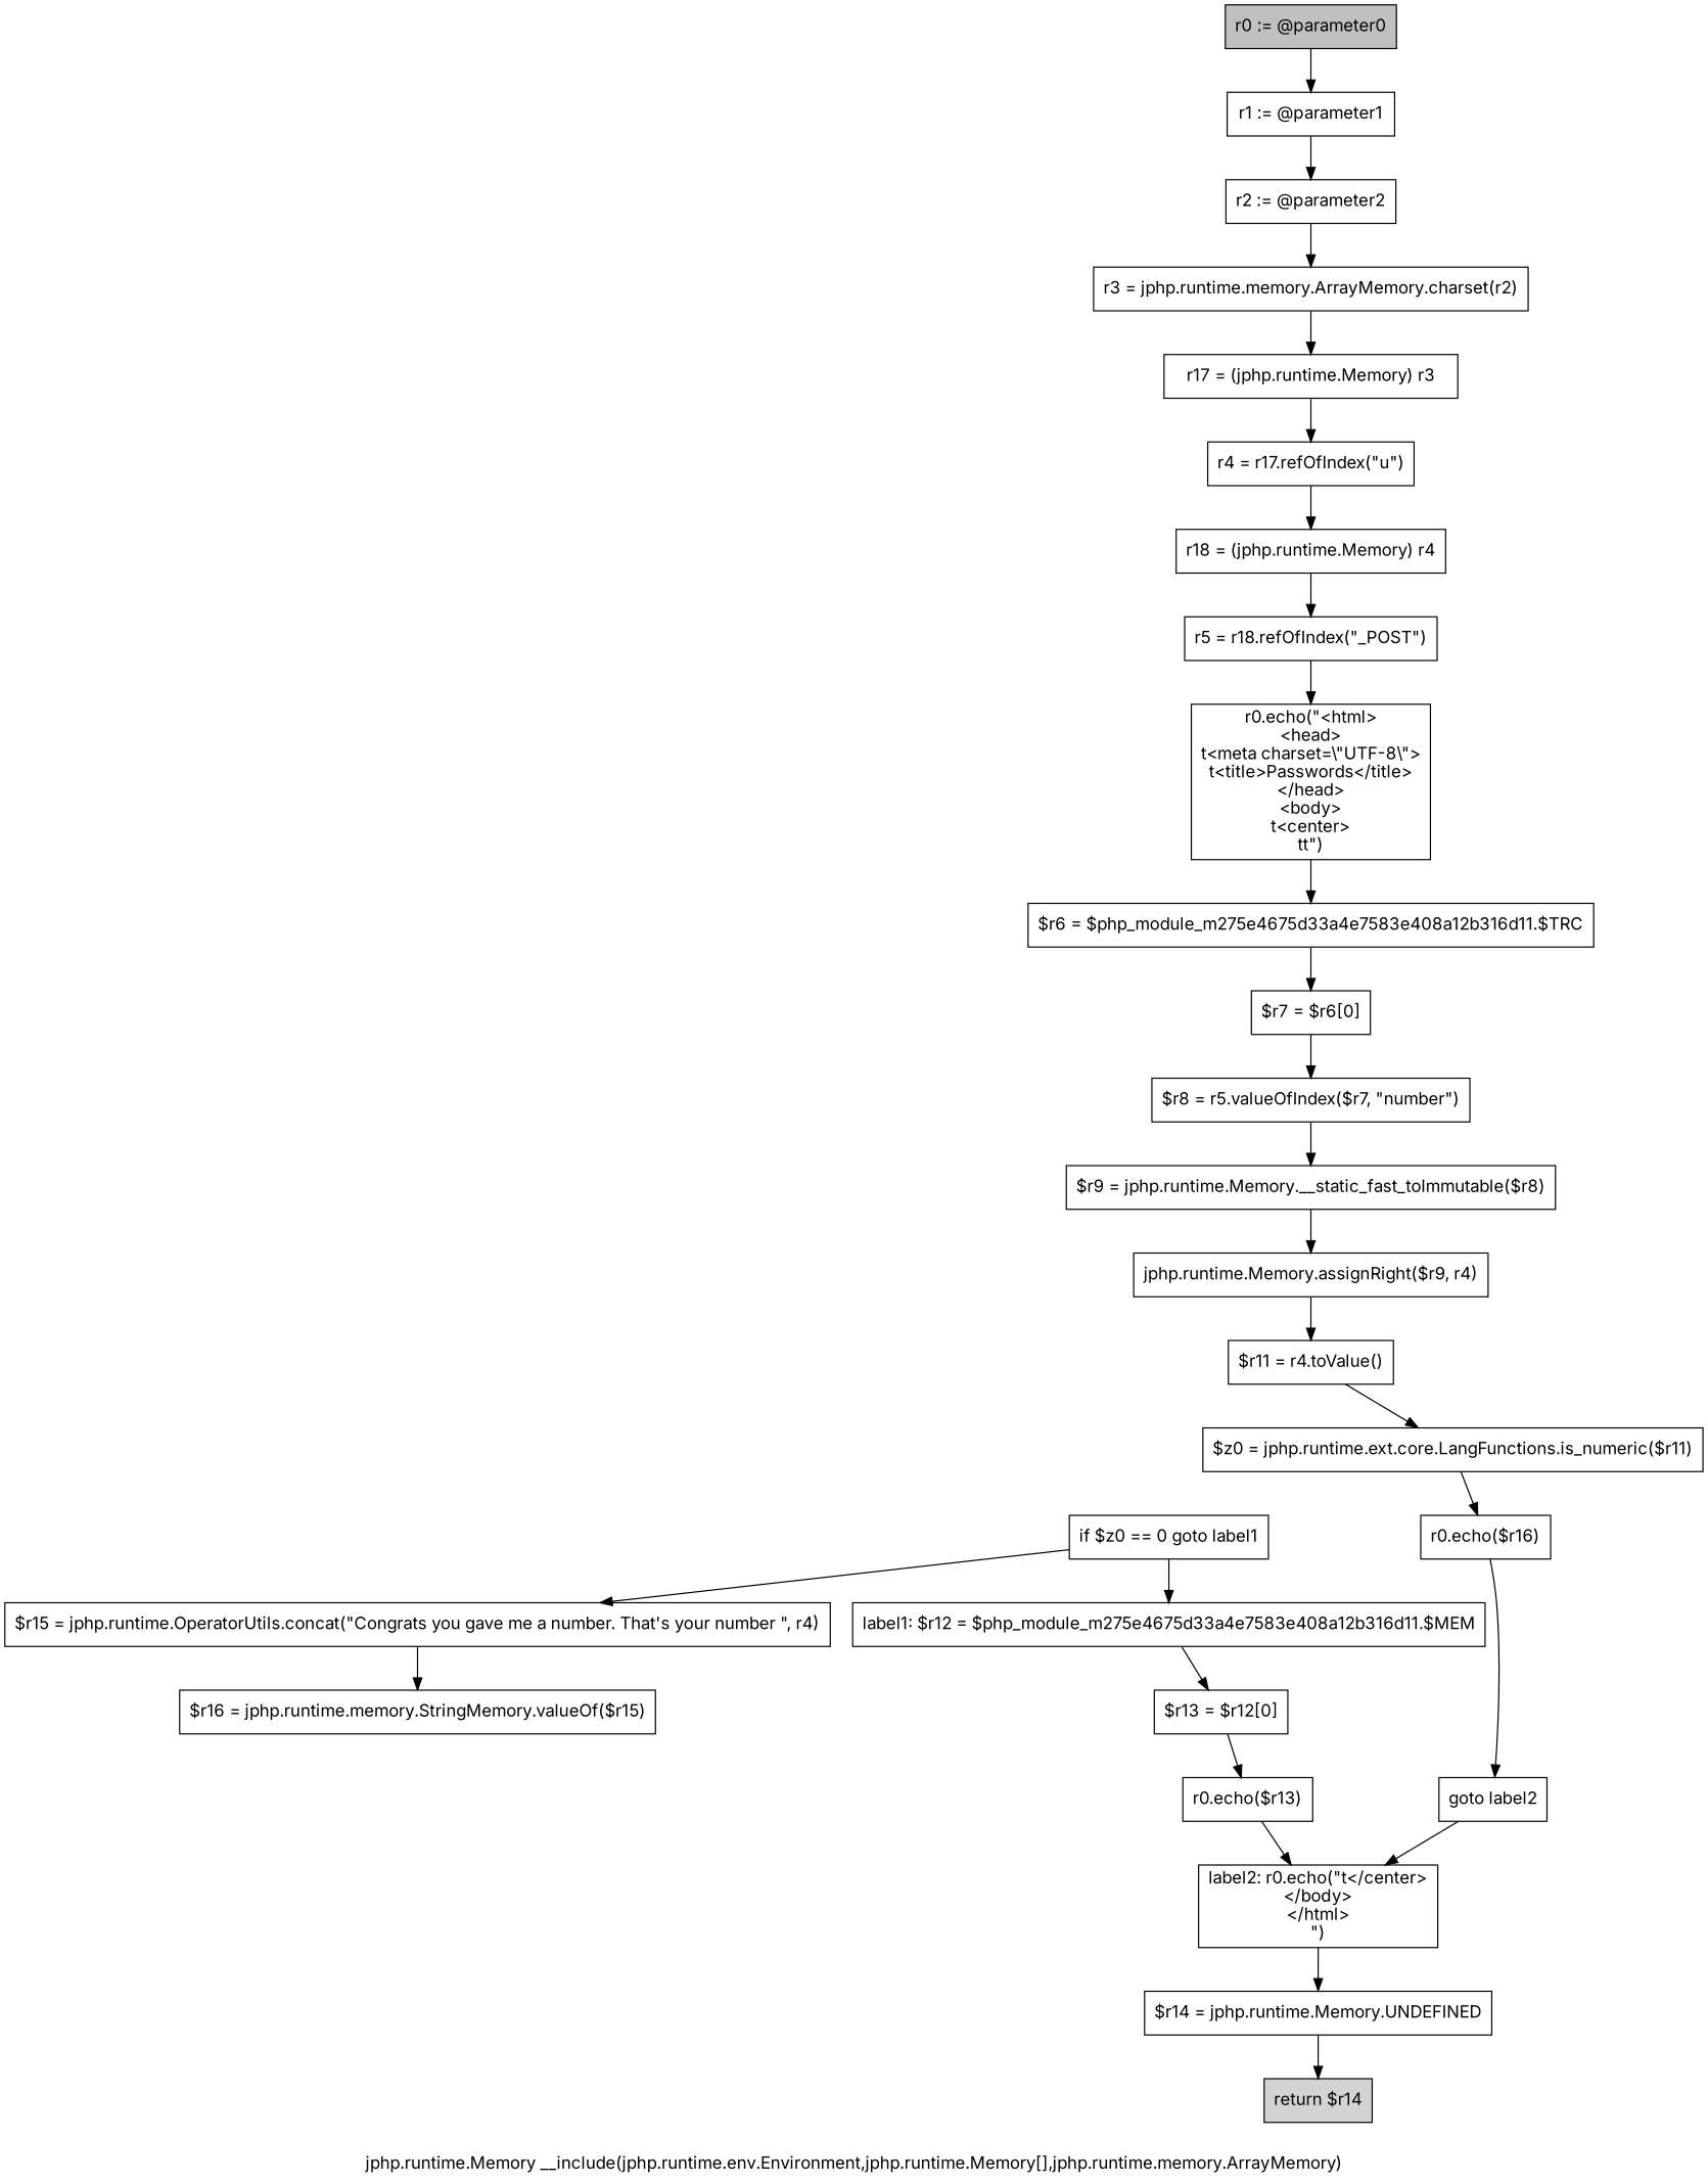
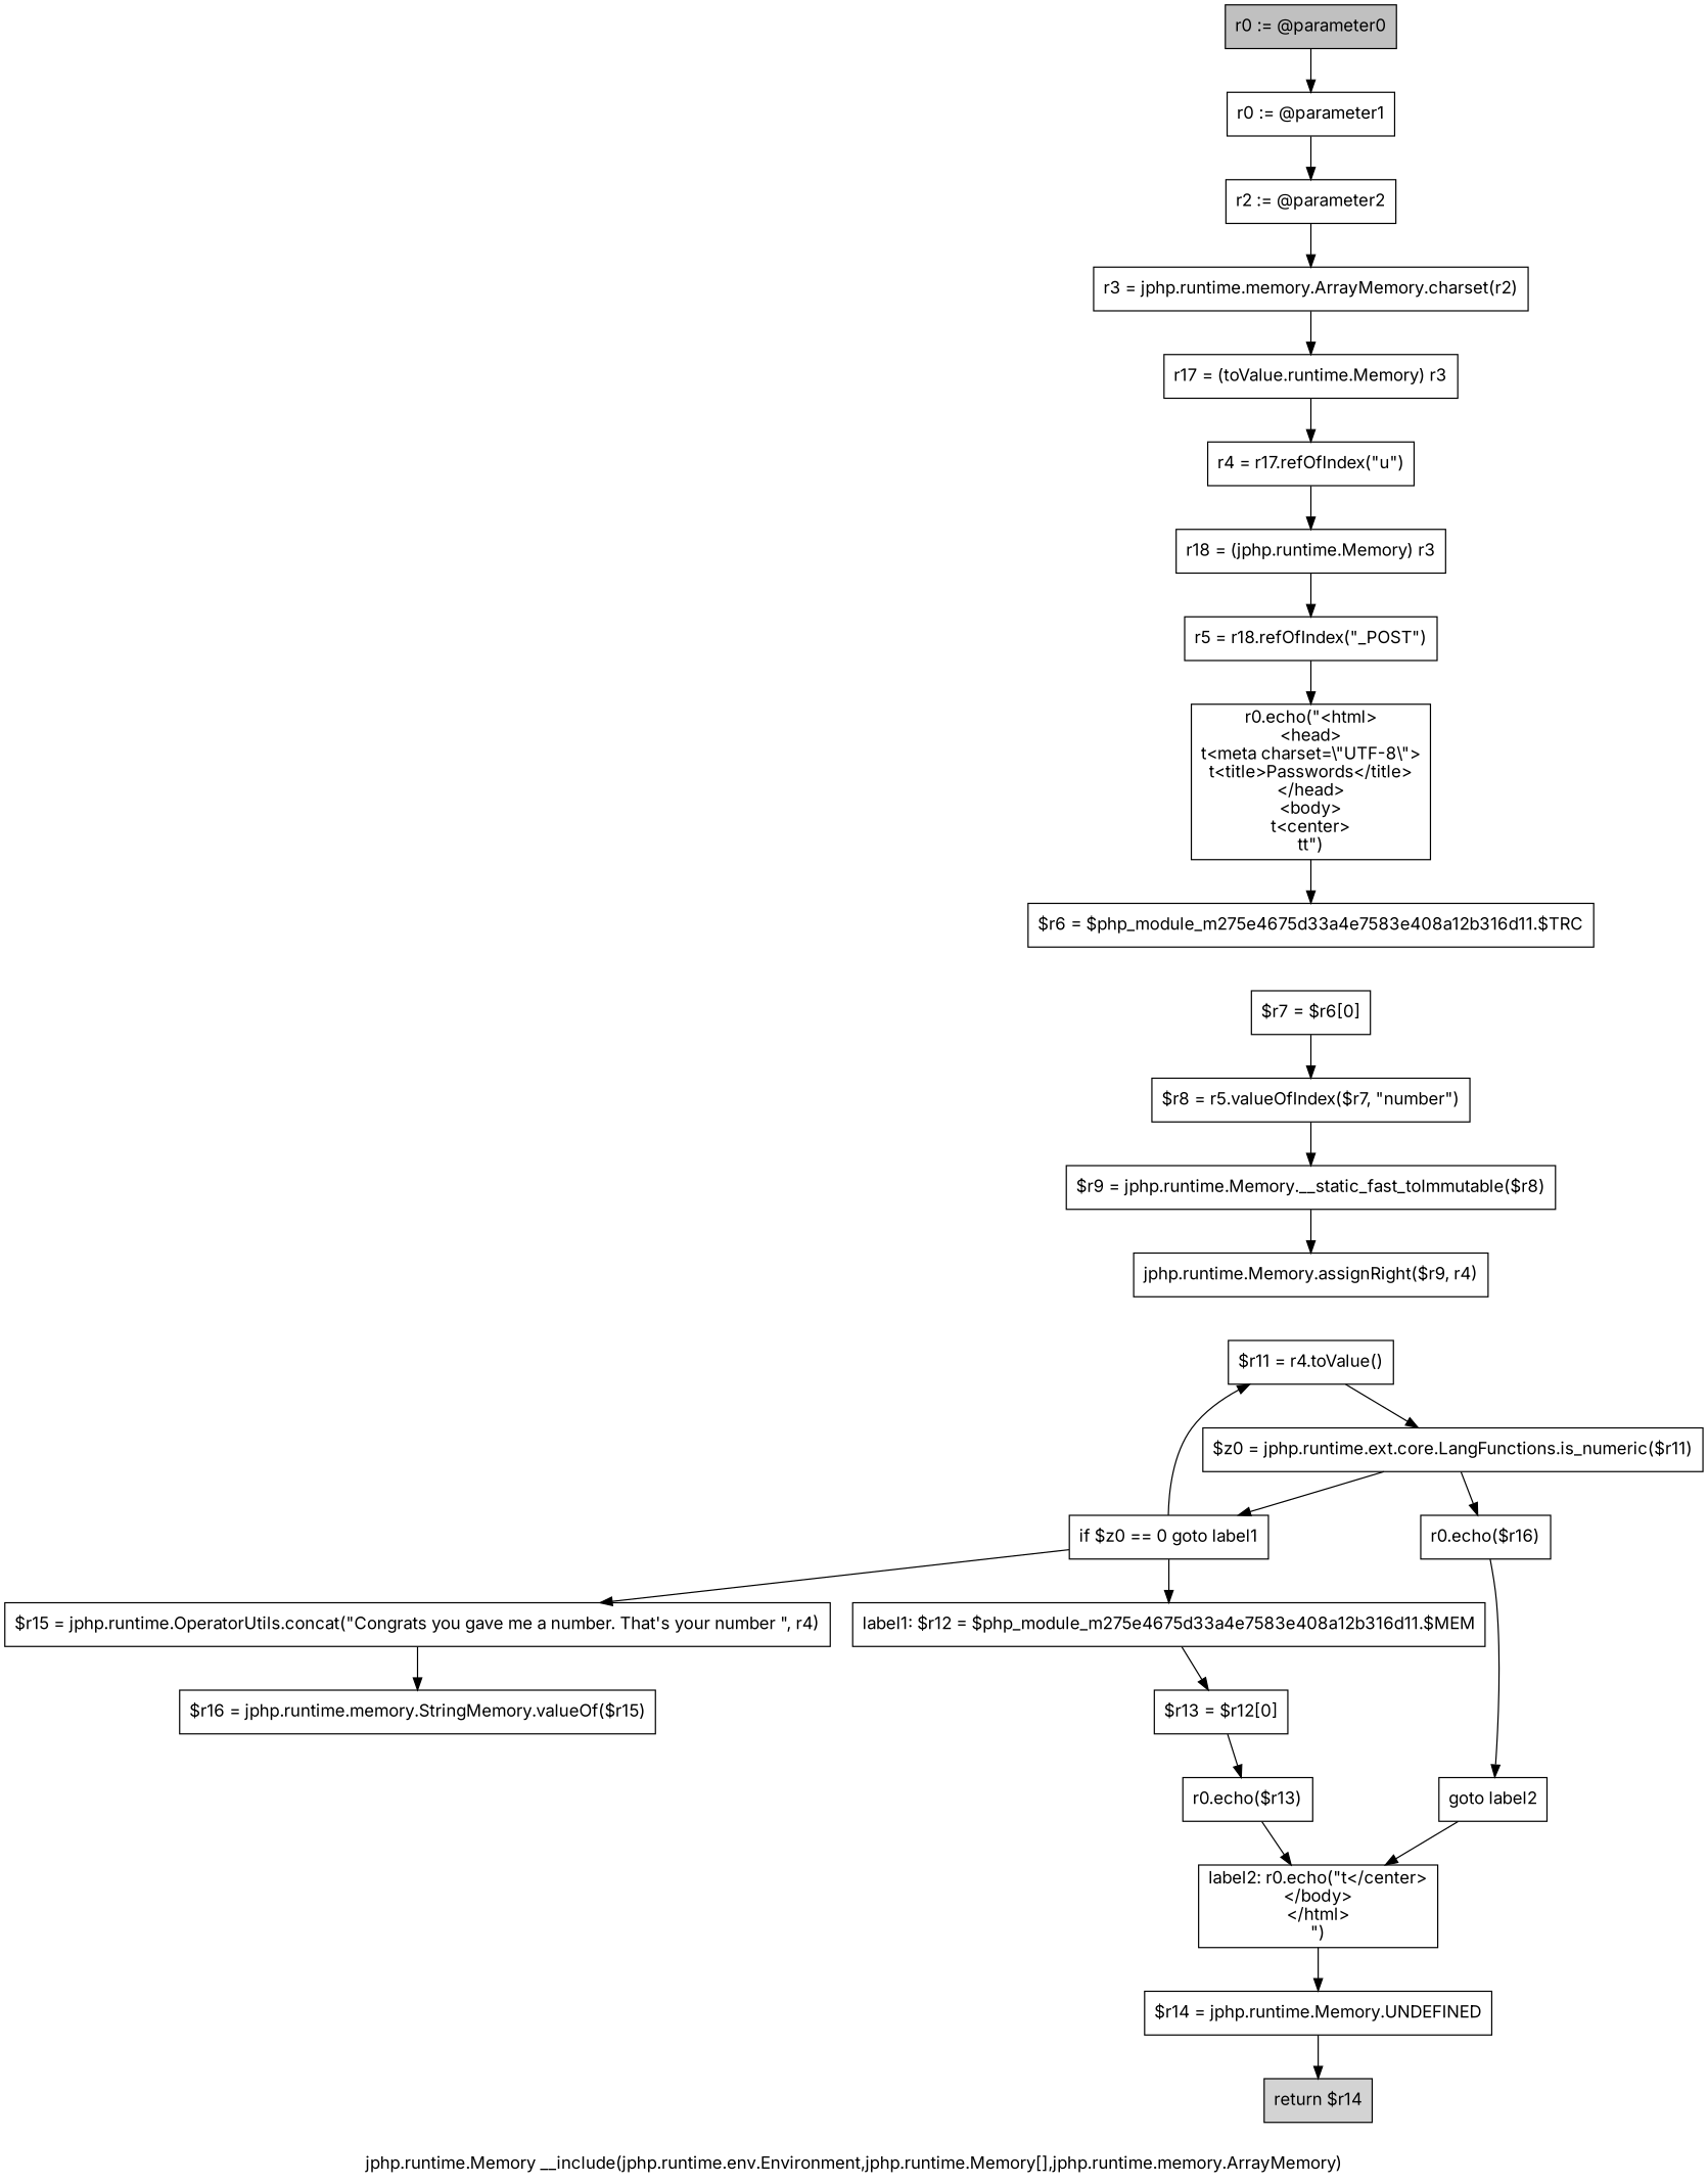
  digraph {
    fontname=Inter
    label="jphp.runtime.Memory __include(jphp.runtime.env.Environment,jphp.runtime.Memory[],jphp.runtime.memory.ArrayMemory)"
    node [fontname=Inter shape=box]
    edge [fontname=Inter]
    n1 [fillcolor=gray label="r0 := @parameter0" style=filled]
-   n2 [label="r1 := @parameter1"]
+   n2 [label="r0 := @parameter1"]
    n3 [label="r2 := @parameter2"]
    n4 [label="r3 = jphp.runtime.memory.ArrayMemory.charset(r2)"]
-   n5 [label="r17 = (jphp.runtime.Memory) r3"]
+   n5 [label="r17 = (toValue.runtime.Memory) r3"]
    n6 [label="r4 = r17.refOfIndex(\"u\")"]
-   n7 [label="r18 = (jphp.runtime.Memory) r4"]
+   n7 [label="r18 = (jphp.runtime.Memory) r3"]
    n8 [label="r5 = r18.refOfIndex(\"_POST\")"]
    n9 [label="r0.echo(\"<html>\n<head>\n\t<meta charset=\\\"UTF-8\\\">\n\t<title>Passwords</title>\n</head>\n<body>\n\t<center>\n\t\t\")"]
    n10 [label="$r6 = $php_module_m275e4675d33a4e7583e408a12b316d11.$TRC"]
    n11 [label="$r7 = $r6[0]"]
    n12 [label="$r8 = r5.valueOfIndex($r7, \"number\")"]
    n13 [label="$r9 = jphp.runtime.Memory.__static_fast_toImmutable($r8)"]
    n14 [label="jphp.runtime.Memory.assignRight($r9, r4)"]
    n15 [label="$r11 = r4.toValue()"]
    n16 [label="$z0 = jphp.runtime.ext.core.LangFunctions.is_numeric($r11)"]
    n17 [label="if $z0 == 0 goto label1"]
    n18 [label="r0.echo($r16)"]
    n19 [label="$r15 = jphp.runtime.OperatorUtils.concat(\"Congrats you gave me a number. That\'s your number \", r4)"]
    n20 [label="label1: $r12 = $php_module_m275e4675d33a4e7583e408a12b316d11.$MEM"]
    n21 [label="$r16 = jphp.runtime.memory.StringMemory.valueOf($r15)"]
    n22 [label="$r13 = $r12[0]"]
    n23 [label="r0.echo($r13)"]
    n24 [label="goto label2"]
    n25 [label="label2: r0.echo(\"\t</center>\n</body>\n</html>\n\")"]
    n26 [label="$r14 = jphp.runtime.Memory.UNDEFINED"]
    n27 [fillcolor=lightgray label="return $r14" style=filled]
    n1 -> n2
    n2 -> n3
    n3 -> n4
    n4 -> n5
    n5 -> n6
    n6 -> n7
    n7 -> n8
    n8 -> n9
    n9 -> n10
-   n10 -> n11
    n11 -> n12
    n12 -> n13
    n13 -> n14
-   n14 -> n15
+   n17 -> n15
    n15 -> n16
+   n16 -> n17
    n16 -> n18
    n17 -> n19
    n17 -> n20
    n18 -> n24
    n19 -> n21
    n20 -> n22
    n22 -> n23
    n23 -> n25
    n24 -> n25
    n25 -> n26
    n26 -> n27
  }
